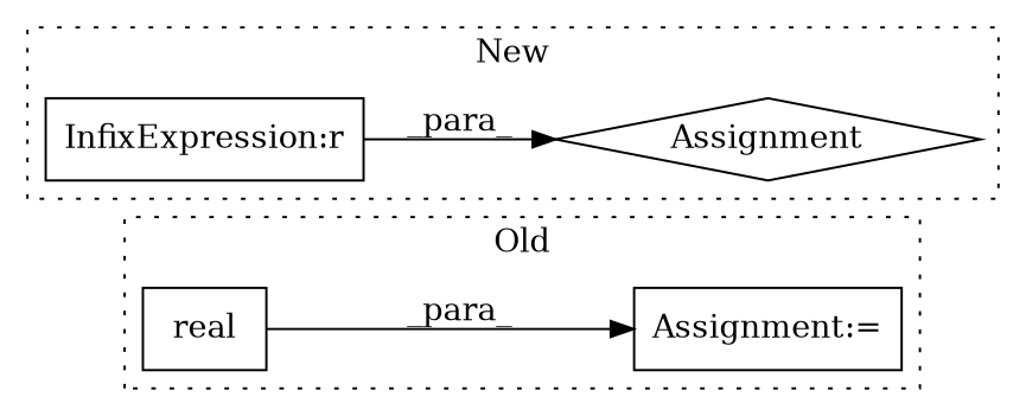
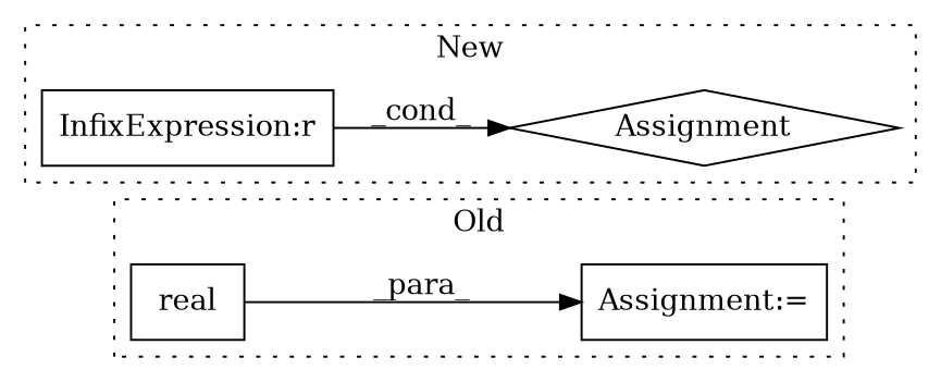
  digraph {
    rankdir=LR
    node [l=3 shape=box]
    n1 [a=32 l="5,1" label=real s="9721,9730"]
    n2 [a=7 l=1 label="Assignment:=" s=9714]
    n3 [a=25 label=Assignment s=9300 shape=diamond]
    n4 [a=27 label="InfixExpression:r" s=9295]
    subgraph cluster_1 {
      label=Old
      style=dotted
      n1
      n2
    }
    subgraph cluster_2 {
      label=New
      style=dotted
      n3
      n4
    }
    n1 -> n2 [label=_para_]
-   n4 -> n3 [label=_para_]
+   n4 -> n3 [label=_cond_]
  }
